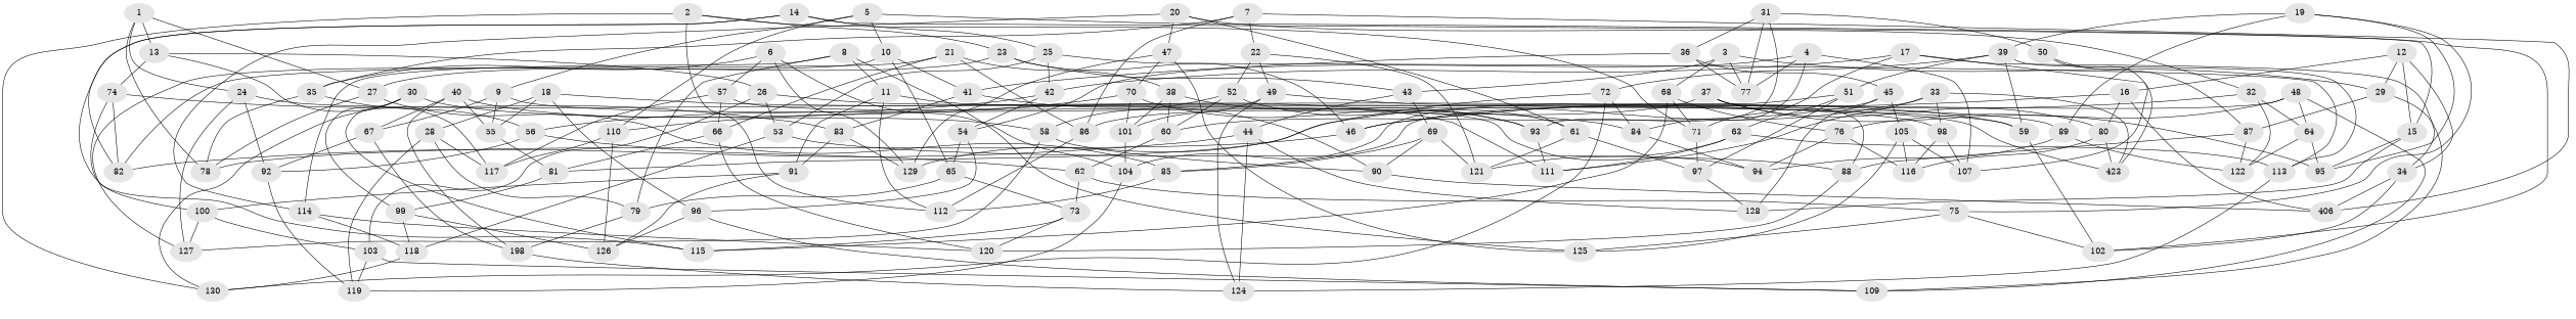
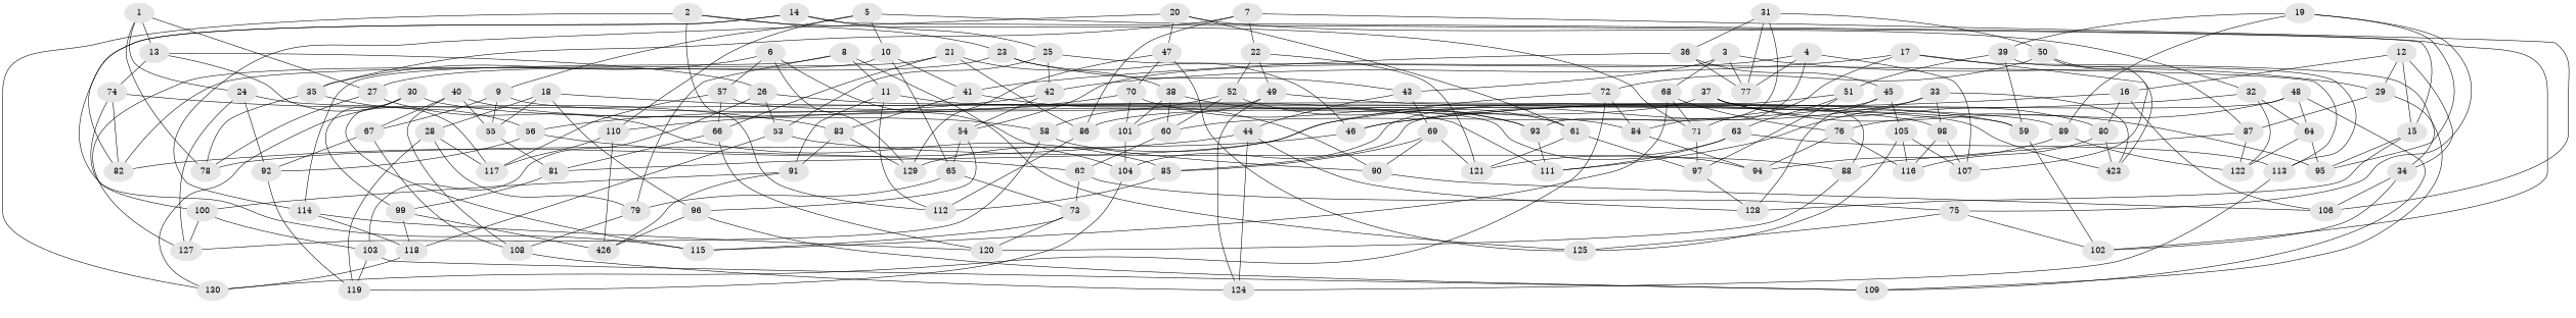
  graph {
    node [color=gray90 style=filled]
    1
    13
    24
    27
    78
    26
    74
    117
    127
    92
    98
    85
    2
    23
    71
    112
    130
    43
    46
    97
    3
    29
    68
    77
    87
    109
    44
    69
    115
    76
    4
    54
    84
    107
    65
    96
    94
    5
    9
    10
    102
    110
    55
    67
    n45 [label=423]
    41
-   126
+   126 [label=426]
    6
    35
    57
    104
    129
    56
    66
    119
    7
    22
    86
-   106 [label=406]
+   106
    49
    52
    121
    8
    11
    79
    114
    125
    89
    91
-   108 [label=198]
+   108
    118
    120
    81
    83
    90
    73
    122
    100
    12
    15
    16
    34
    95
    128
    80
    53
    59
    103
    82
    14
    25
    42
    113
    116
    17
    18
    28
    19
    39
    75
    51
    20
    32
    47
    61
    64
    70
    21
    38
    93
    60
    101
    124
    58
    88
    30
    99
    31
    36
    50
    45
    72
    111
    33
    62
    105
    37
    63
    40
    48
    1 -- 13
    1 -- 24
    1 -- 27
    1 -- 78
    13 -- 26
    13 -- 74
    13 -- 117
    24 -- 127
    24 -- 92
    24 -- 98
    27 -- 78
    27 -- 85
    26 -- 53
    26 -- 59
    26 -- 103
    74 -- 83
    74 -- 100
    74 -- 82
    92 -- 119
    98 -- 107
    98 -- 116
    85 -- 112
    2 -- 23
    2 -- 71
    2 -- 112
    2 -- 130
    23 -- 27
    23 -- 43
    23 -- 46
    71 -- 97
    43 -- 44
    43 -- 69
    46 -- 78
    97 -- 128
    3 -- 43
    3 -- 29
    3 -- 68
    3 -- 77
    29 -- 87
    29 -- 109
    68 -- 71
    68 -- 115
    68 -- 76
    87 -- 122
    87 -- 88
    44 -- 128
    44 -- 82
    44 -- 124
    69 -- 85
    69 -- 121
    69 -- 90
    76 -- 94
    76 -- 116
    4 -- 77
    4 -- 54
    4 -- 84
    4 -- 107
    54 -- 65
    54 -- 96
    84 -- 94
    65 -- 79
    65 -- 73
    96 -- 109
    96 -- 126
    5 -- 9
    5 -- 10
    5 -- 102
    5 -- 110
    9 -- 55
    9 -- 67
    9 -- n45
    10 -- 127
    10 -- 65
    10 -- 41
    110 -- 117
    110 -- 126
    55 -- 81
    67 -- 92
    67 -- 108
    41 -- 83
    41 -- 90
    6 -- 35
    6 -- 57
    6 -- 104
    6 -- 129
    35 -- 78
    35 -- 56
    57 -- 117
    57 -- 94
    57 -- 66
    104 -- 119
    56 -- 92
    56 -- 62
    66 -- 120
    66 -- 81
    7 -- 35
    7 -- 22
    7 -- 86
    7 -- 106
    22 -- 49
    22 -- 52
    22 -- 121
    86 -- 112
    49 -- 59
    49 -- 101
    49 -- 124
    52 -- 61
    52 -- 60
    52 -- 58
    8 -- 11
    8 -- 79
    8 -- 114
    8 -- 125
    11 -- 112
    11 -- 89
    11 -- 91
    79 -- 108
    114 -- 118
    114 -- 120
    89 -- 94
    89 -- 122
    91 -- 126
    91 -- 100
    108 -- 124
    118 -- 130
    81 -- 99
    83 -- 129
    83 -- 91
    90 -- 106
    73 -- 115
    73 -- 120
    100 -- 127
    100 -- 103
    12 -- 29
    12 -- 15
    12 -- 16
    12 -- 34
    15 -- 95
    15 -- 128
    16 -- 46
    16 -- 106
    16 -- 80
    34 -- 102
    34 -- 106
    80 -- n45
    80 -- 116
    53 -- 118
    53 -- 88
    59 -- 102
    103 -- 109
    103 -- 119
    14 -- 115
    14 -- 15
    14 -- 82
    14 -- 25
    25 -- 53
    25 -- 42
    25 -- 113
    42 -- 54
    42 -- 56
    113 -- 124
    17 -- 71
    17 -- n45
    17 -- 34
    17 -- 42
    18 -- 84
    18 -- 96
    18 -- 55
    18 -- 28
    28 -- 117
    28 -- 119
    28 -- 79
    19 -- 89
    19 -- 95
    19 -- 39
    19 -- 75
    39 -- 59
    39 -- 113
    39 -- 51
    75 -- 102
    75 -- 125
    51 -- 97
    51 -- 104
    51 -- 63
    20 -- 114
    20 -- 32
    20 -- 47
    20 -- 61
    32 -- 46
    32 -- 122
    32 -- 64
    47 -- 129
    47 -- 125
    47 -- 70
    61 -- 97
    61 -- 121
    64 -- 122
    64 -- 95
    70 -- 110
    70 -- 93
    70 -- 101
    21 -- 66
    21 -- 86
    21 -- 82
    21 -- 38
    38 -- 93
    38 -- 60
    38 -- 101
    93 -- 111
    60 -- 62
    101 -- 104
    58 -- 127
    58 -- 90
    88 -- 120
    30 -- 130
    30 -- 115
    30 -- 58
    30 -- 99
    99 -- 126
    99 -- 118
    31 -- 77
    31 -- 93
    31 -- 36
    31 -- 50
    36 -- 77
    36 -- 41
    36 -- 45
    50 -- 87
    50 -- 107
-   39 -- 72
+   50 -- 72
    45 -- 128
    45 -- 60
    45 -- 105
    72 -- 130
    72 -- 84
    72 -- 129
    33 -- 98
    33 -- n45
    33 -- 81
    33 -- 111
    62 -- 73
    62 -- 75
    105 -- 107
    105 -- 125
    105 -- 116
    37 -- 86
    37 -- 95
    37 -- 80
    37 -- 88
    63 -- 121
    63 -- 113
    63 -- 111
    40 -- 55
    40 -- 67
    40 -- 108
    40 -- 111
    48 -- 85
    48 -- 109
    48 -- 76
    48 -- 64
  }
